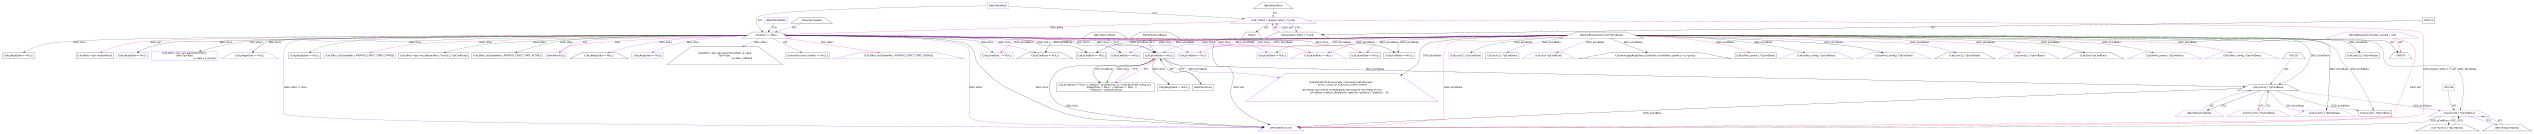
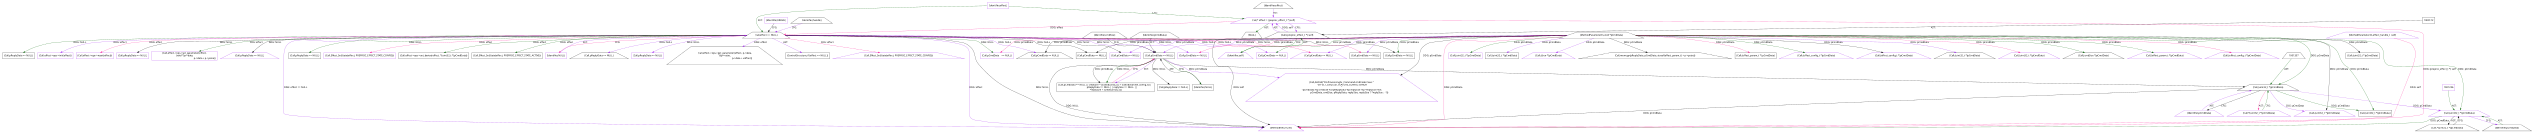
  digraph {
    fontname="Noto Sans"
    node [color=black fontname="Noto Sans" shape=trapezium]
    edge [color=purple fontname="Noto Sans"]
    n1 [color=purple label="(Call,(uint32_t *)pCmdData)"]
    n2 [label="(Call,*(uint32_t *)pCmdData)"]
    n3 [color=purple label="(MethodReturn,int)"]
    n4 [label="(Identifier,pCmdData)"]
    n5 [label="(Call,(uint32_t *)pCmdData)"]
    n6 [color=purple label="(Call,*(uint32_t *)pCmdData)"]
    n7 [color=purple label="(Identifier,pCmdData)"]
    n8 [color=purple label="(Call,(uint32_t *)pCmdData)"]
    n9 [label="(Call,(uint32_t *)pCmdData)" shape=box]
    n10 [label="(Call,pCmdData == NULL)" shape=box]
    n11 [label="(Identifier,NULL)" shape=box]
    n12 [label="(Call,pCmdData == NULL|| cmdSize != (sizeof(uint32_t) + sizeof(channel_config_t)) ||\n                    pReplyData == NULL || replySize == NULL ||\n *replySize < sizeof(uint32_t))" shape=box]
    n13 [color=purple label="(Call,ALOGE(\"PreProcessingFx_Command cmdCode Case: \"\n \"EFFECT_CMD_SET_FEATURE_CONFIG: ERROR\n\"\n \"pCmdData %p cmdSize %d pReplyData %p replySize %p *replySize %d\",\n                        pCmdData, cmdSize, pReplyData, replySize, replySize ? *replySize : -1))"]
    n14 [label="(Call,pReplyData == NULL)" shape=box]
    n15 [label="(MethodParameterIn,void *pCmdData)"]
    n16 [label="(Call,(uint32_t *)pCmdData)" shape=box]
    n17 [color=purple label="(Call,(uint32_t *)pCmdData)" shape=box]
    n18 [color=purple label="(Call,pCmdData == NULL)" shape=box]
    n19 [label="(Call,(uint32_t *)pCmdData)" shape=box]
    n20 [color=purple label="(Call,(char *)pCmdData)"]
    n21 [label="(Call,memcpy(pReplyData, pCmdData, sizeof(effect_param_t) + p->psize))"]
    n22 [color=purple label="(Call,pCmdData == NULL)"]
    n23 [label="(Call,(effect_param_t *) pCmdData)" shape=box]
    n24 [color=purple label="(Call,(effect_config_t *)pCmdData)"]
    n25 [label="(Call,pCmdData == NULL)" shape=box]
    n26 [label="(Call,pCmdData == NULL)" shape=box]
    n27 [color=purple label="(Call,pCmdData == NULL)" shape=box]
    n28 [color=purple label="(Call,(effect_config_t *)pCmdData)"]
    n29 [label="(Call,(uint32_t *)pCmdData)"]
    n30 [color=purple label="(Call,pCmdData    == NULL)" shape=box]
    n31 [color=purple label="(Call,pCmdData == NULL)" shape=box]
    n32 [color=purple label="(Call,(uint32_t *)pCmdData)"]
    n33 [label="(Call,pCmdData == NULL)" shape=box]
    n34 [label="(Call,pCmdData == NULL)"]
-   n35 [label="(Call,(bool *)pCmdData)"]
+   n35 [label="(Call,(cmdSize *)pCmdData)"]
    n36 [color=purple label="(Call,(effect_param_t *)pCmdData)"]
    n37 [color=purple label="(Call,(effect_config_t *)pCmdData)"]
-   1000100
    n39 [label="(Call,effect == NULL)"]
    n40 [label="(Call,pReplyData == NULL)" shape=box]
-   n42 [label="(Call,effect->ops->reset(effect))" shape=box]
+   n41 [color=purple label="(Call,effect->ops->init(effect))" shape=box]
+   n42 [color=purple label="(Call,effect->ops->reset(effect))" shape=box]
    n43 [color=purple label="(Call,pReplyData == NULL)" shape=box]
    n44 [color=purple label="(Call,effect->ops->set_parameter(effect,\n (void *)p->data,\n                                                                p->data + p->psize))" shape=box]
    n45 [color=purple label="(Call,pReplyData == NULL)"]
    n46 [label="(Call,pReplyData == NULL)" shape=box]
    n47 [color=purple label="(Call,Effect_SetState(effect, PREPROC_EFFECT_STATE_CONFIG))" shape=box]
    n48 [label="(Call,effect->ops->set_device(effect, *(uint32_t *)pCmdData))" shape=box]
    n49 [label="(Call,Effect_SetState(effect, PREPROC_EFFECT_STATE_ACTIVE))" shape=box]
    n50 [color=purple label="(Identifier,NULL)" shape=box]
    n51 [label="(Call,pReplyData == NULL)"]
    n52 [color=purple label="(Call,pReplyData == NULL)" shape=box]
    n53 [label="(Call,effect->ops->get_parameter(effect, p->data,\n &p->vsize,\n                                                       p->data + voffset))"]
    n54 [label="(ControlStructure,if (effect == NULL))" shape=box]
    n55 [color=purple label="(Call,Effect_SetState(effect, PREPROC_EFFECT_STATE_CONFIG))"]
-   n56 [color=purple label="(Call,* effect = (preproc_effect_t *) uint)"]
+   n56 [color=purple label="(Call,* effect = (preproc_effect_t *) self)"]
    n57 [label="(Call,(preproc_effect_t *) self)"]
    n58 [label="(Block,)"]
+   n59 [color=purple label="(Identifier,self)"]
    n60 [color=purple label="(MethodParameterIn,effect_handle_t  self)"]
    n61 [color=purple label="(Identifier,effect)" shape=box]
    n62 [label="(Identifier,handle)"]
    n63 [color=purple label="(Identifier,EINVAL)" shape=box]
    n64 [label="(Identifier,cmdSize)"]
    n65 [label="(Identifier,pCmdData)"]
    n66 [label="(Identifier,effect)"]
    1001226 [color=purple shape=box]
    1001207
    1000112 [shape=box]
    n1 -> n2 [color=black label="AST: "]
    n1 -> n3 [color=darkgreen label="DDG: pCmdData"]
    n1 -> n4 [label="CFG: "]
    n2 -> n1 [color=black label="CFG: "]
    n4 -> n1 [color=darkgreen label="AST: "]
    n5 -> n1 [label="DDG: pCmdData"]
    n5 -> n3 [color=black label="DDG: pCmdData"]
    n5 -> n6 [color=deeppink label="AST: "]
    n5 -> n7 [color=black label="CFG: "]
    n5 -> n8 [label="DDG: pCmdData"]
    n5 -> n9 [color=darkgreen label="DDG: pCmdData"]
    n6 -> n5 [color=darkgreen label="CFG: "]
    n7 -> n5 [label="AST: "]
    n10 -> n3 [color=black label="DDG: NULL"]
    n10 -> n5 [color=black label="DDG: pCmdData"]
    n10 -> n11 [color=darkgreen label="CFG: "]
    n10 -> n12 [label="AST: "]
    n10 -> n12 [color=black label="DDG: pCmdData"]
    n10 -> n12 [color=darkgreen label="DDG: NULL"]
    n10 -> n13 [label="DDG: pCmdData"]
    n10 -> n14 [color=black label="DDG: NULL"]
    n11 -> n10 [color=black label="AST: "]
    n12 -> n10 [color=deeppink label="CFG: "]
    n15 -> n1 [color=darkgreen label="DDG: pCmdData"]
    n15 -> n3 [color=deeppink label="DDG: pCmdData"]
    n15 -> n5 [color=darkgreen label="DDG: pCmdData"]
    n15 -> n8 [color=black label="DDG: pCmdData"]
    n15 -> n9 [color=darkgreen label="DDG: pCmdData"]
    n15 -> n10 [label="DDG: pCmdData"]
    n15 -> n13 [color=black label="DDG: pCmdData"]
    n15 -> n16 [color=black label="DDG: pCmdData"]
    n15 -> n17 [color=darkgreen label="DDG: pCmdData"]
    n15 -> n18 [color=darkgreen label="DDG: pCmdData"]
    n15 -> n19 [label="DDG: pCmdData"]
    n15 -> n20 [label="DDG: pCmdData"]
    n15 -> n21 [color=black label="DDG: pCmdData"]
    n15 -> n22 [label="DDG: pCmdData"]
    n15 -> n23 [color=deeppink label="DDG: pCmdData"]
    n15 -> n24 [color=darkgreen label="DDG: pCmdData"]
    n15 -> n25 [label="DDG: pCmdData"]
    n15 -> n26 [color=darkgreen label="DDG: pCmdData"]
    n15 -> n27 [label="DDG: pCmdData"]
    n15 -> n28 [color=black label="DDG: pCmdData"]
    n15 -> n29 [label="DDG: pCmdData"]
    n15 -> n30 [color=deeppink label="DDG: pCmdData"]
    n15 -> n31 [color=deeppink label="DDG: pCmdData"]
    n15 -> n32 [color=deeppink label="DDG: pCmdData"]
    n15 -> n33 [color=black label="DDG: pCmdData"]
    n15 -> n34 [color=black label="DDG: pCmdData"]
    n15 -> n35 [color=darkgreen label="DDG: pCmdData"]
    n15 -> n36 [color=darkgreen label="DDG: pCmdData"]
    n15 -> n37 [color=deeppink label="DDG: pCmdData"]
-   n15 -> 1000100 [color=black label="AST: "]
    n39 -> n3 [label="DDG: effect == NULL"]
    n39 -> n3 [label="DDG: effect"]
    n39 -> n3 [color=black label="DDG: NULL"]
    n39 -> n10 [label="DDG: NULL"]
    n39 -> n18 [label="DDG: NULL"]
    n39 -> n22 [color=deeppink label="DDG: NULL"]
    n39 -> n25 [color=deeppink label="DDG: NULL"]
    n39 -> n26 [color=black label="DDG: NULL"]
    n39 -> n27 [color=black label="DDG: NULL"]
    n39 -> n30 [color=darkgreen label="DDG: NULL"]
    n39 -> n31 [label="DDG: NULL"]
    n39 -> n33 [color=black label="DDG: NULL"]
    n39 -> n34 [label="DDG: NULL"]
    n39 -> n40 [color=darkgreen label="DDG: NULL"]
-   n39 -> n42 [color=deeppink label="DDG: self"]
+   n39 -> n41 [label="DDG: effect"]
+   n39 -> n42 [color=deeppink label="DDG: effect"]
    n39 -> n43 [color=black label="DDG: NULL"]
    n39 -> n44 [color=darkgreen label="DDG: effect"]
    n39 -> n45 [color=black label="DDG: NULL"]
    n39 -> n46 [color=darkgreen label="DDG: NULL"]
    n39 -> n47 [color=deeppink label="DDG: effect"]
    n39 -> n48 [color=darkgreen label="DDG: effect"]
    n39 -> n49 [color=darkgreen label="DDG: effect"]
    n39 -> n50 [color=deeppink label="CFG: "]
    n39 -> n51 [label="DDG: NULL"]
    n39 -> n52 [label="DDG: NULL"]
    n39 -> n53 [label="DDG: effect"]
    n39 -> n54 [label="AST: "]
    n39 -> n55 [color=deeppink label="DDG: effect"]
    n50 -> n39 [label="AST: "]
    n56 -> n3 [color=deeppink label="DDG: (preproc_effect_t *) self"]
    n56 -> n39 [color=deeppink label="DDG: effect"]
    n56 -> n57 [label="CFG: "]
    n56 -> n58 [color=darkgreen label="AST: "]
    n57 -> n3 [color=black label="DDG: self"]
    n57 -> n56 [label="AST: "]
    n57 -> n56 [label="DDG: self"]
+   n57 -> n59 [color=darkgreen label="CFG: "]
+   n59 -> n57 [color=darkgreen label="AST: "]
    n60 -> n3 [color=deeppink label="DDG: self"]
-   n60 -> 1000100 [color=deeppink label="AST: "]
    n61 -> n39 [color=darkgreen label="AST: "]
    n61 -> n56 [color=darkgreen label="CFG: "]
    n62 -> n39 [label="CFG: "]
    n63 -> n39 [color=black label="CFG: "]
    n64 -> n10 [color=black label="CFG: "]
    n65 -> n10 [color=black label="AST: "]
    n66 -> n56 [label="AST: "]
    1001226 -> n1 [color=darkgreen label="AST: "]
    1001207 -> n5 [color=darkgreen label="AST: "]
    1000112 -> n57 [color=black label="AST: "]
  }
